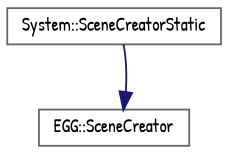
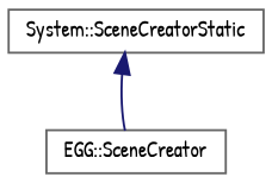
  digraph {
    fontname="Patrick Hand"
    node [color=gray40 fillcolor=white fontname="Patrick Hand" fontsize=10 shape=record style=filled]
    n1 [fontcolor=black height=0.2 label="System::SceneCreatorStatic" width=0.4]
    n2 [height=0.2 label="EGG::SceneCreator" width=0.4]
-   n2 -> n1 [color=midnightblue dir=back fontname="Patrick Hand" fontsize=10 labelfontname=FreeMono labelfontsize=10 style=solid]
+   n1 -> n2 [color=midnightblue dir=back fontname="Patrick Hand" fontsize=10 labelfontname=FreeMono labelfontsize=10 style=solid]
  }
